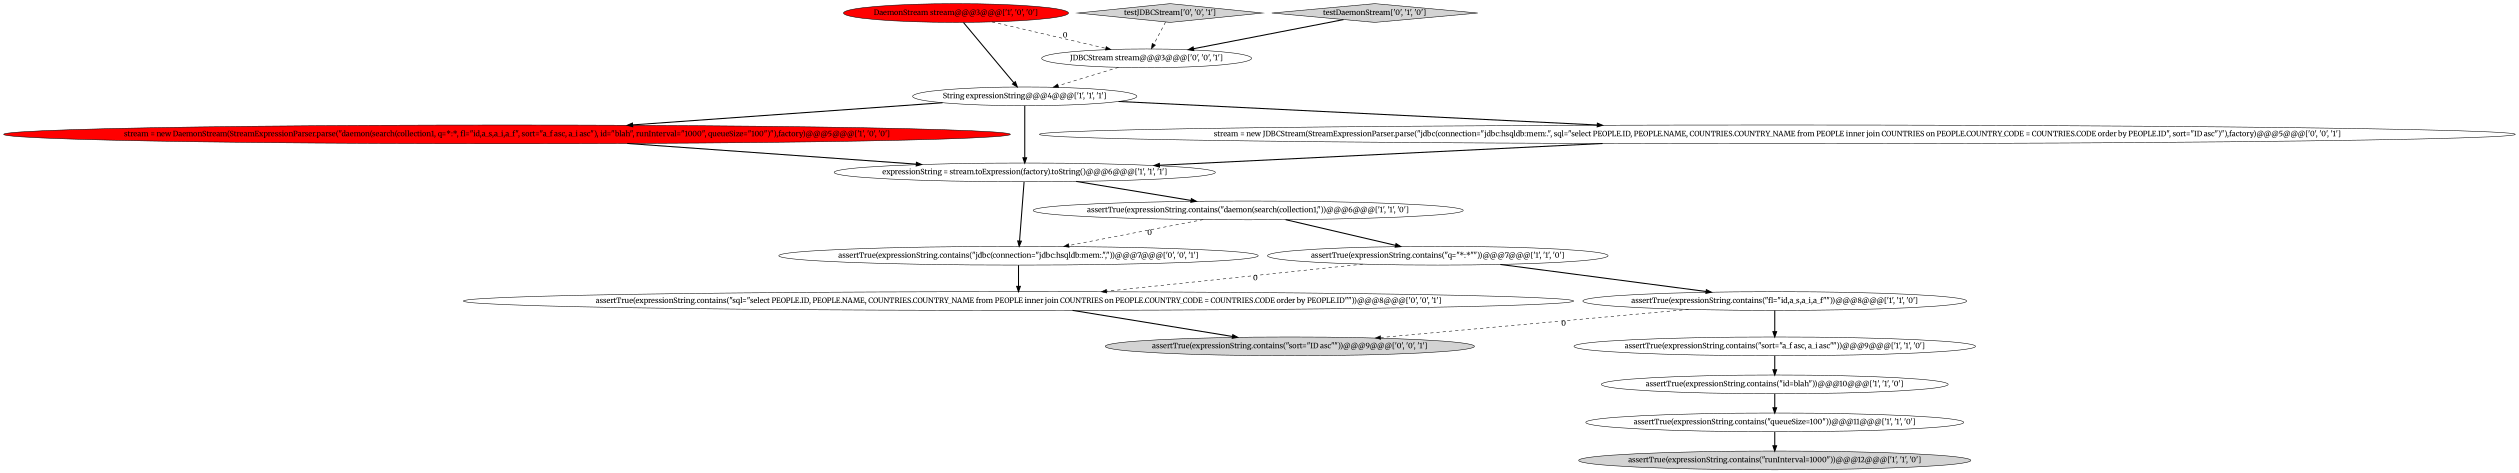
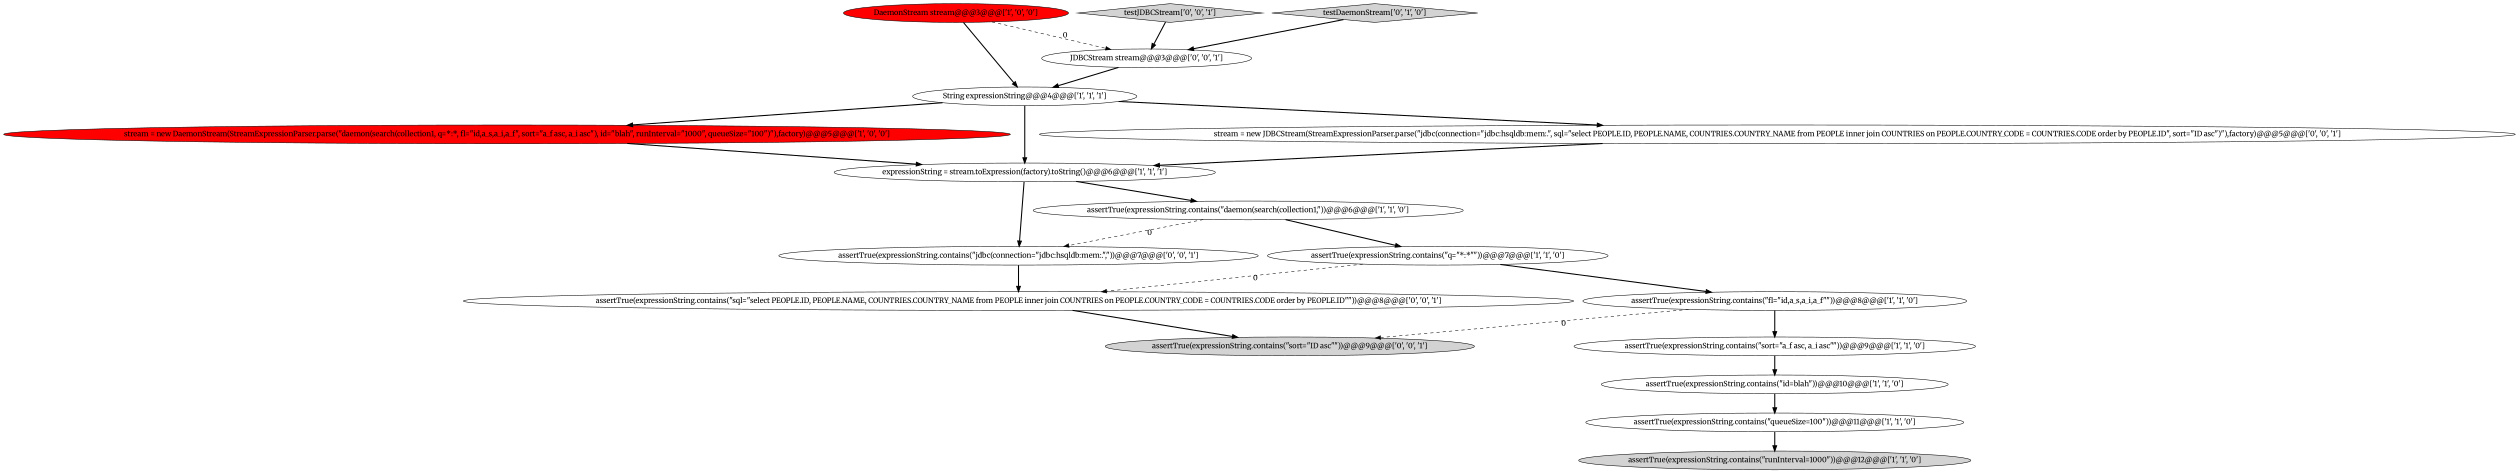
  digraph {
    fontname=Merriweather
    node [fillcolor=white fontname=Merriweather shape=ellipse style=filled]
    edge [fontname=Merriweather style=bold]
    n1 [label="assertTrue(expressionString.contains(\"sql=\"select PEOPLE.ID, PEOPLE.NAME, COUNTRIES.COUNTRY_NAME from PEOPLE inner join COUNTRIES on PEOPLE.COUNTRY_CODE = COUNTRIES.CODE order by PEOPLE.ID\"\"))@@@8@@@['0', '0', '1']"]
    n2 [fillcolor=lightgray label="assertTrue(expressionString.contains(\"sort=\"ID asc\"\"))@@@9@@@['0', '0', '1']"]
    n3 [fillcolor=red label="stream = new DaemonStream(StreamExpressionParser.parse(\"daemon(search(collection1, q=*:*, fl=\"id,a_s,a_i,a_f\", sort=\"a_f asc, a_i asc\"), id=\"blah\", runInterval=\"1000\", queueSize=\"100\")\"),factory)@@@5@@@['1', '0', '0']"]
    n4 [label="expressionString = stream.toExpression(factory).toString()@@@6@@@['1', '1', '1']"]
    n5 [label="assertTrue(expressionString.contains(\"daemon(search(collection1,\"))@@@6@@@['1', '1', '0']"]
    n6 [label="assertTrue(expressionString.contains(\"jdbc(connection=\"jdbc:hsqldb:mem:.\",\"))@@@7@@@['0', '0', '1']"]
    n7 [fillcolor=lightgray label="assertTrue(expressionString.contains(\"runInterval=1000\"))@@@12@@@['1', '1', '0']"]
    n8 [fillcolor=lightgray label="testDaemonStream['0', '1', '0']" shape=diamond]
    n9 [label="JDBCStream stream@@@3@@@['0', '0', '1']"]
    n10 [label="String expressionString@@@4@@@['1', '1', '1']"]
    n11 [label="stream = new JDBCStream(StreamExpressionParser.parse(\"jdbc(connection=\"jdbc:hsqldb:mem:.\", sql=\"select PEOPLE.ID, PEOPLE.NAME, COUNTRIES.COUNTRY_NAME from PEOPLE inner join COUNTRIES on PEOPLE.COUNTRY_CODE = COUNTRIES.CODE order by PEOPLE.ID\", sort=\"ID asc\")\"),factory)@@@5@@@['0', '0', '1']"]
    n12 [fillcolor=red label="DaemonStream stream@@@3@@@['1', '0', '0']"]
    n13 [label="assertTrue(expressionString.contains(\"q=\"*:*\"\"))@@@7@@@['1', '1', '0']"]
    n14 [label="assertTrue(expressionString.contains(\"queueSize=100\"))@@@11@@@['1', '1', '0']"]
    n15 [label="assertTrue(expressionString.contains(\"id=blah\"))@@@10@@@['1', '1', '0']"]
    n16 [label="assertTrue(expressionString.contains(\"fl=\"id,a_s,a_i,a_f\"\"))@@@8@@@['1', '1', '0']"]
    n17 [fillcolor=lightgray label="testJDBCStream['0', '0', '1']" shape=diamond]
    n18 [label="assertTrue(expressionString.contains(\"sort=\"a_f asc, a_i asc\"\"))@@@9@@@['1', '1', '0']"]
    n1 -> n2
    n3 -> n4
    n4 -> n5
    n4 -> n6
    n5 -> n6 [label=0 style=dashed]
    n5 -> n13
    n6 -> n1
    n8 -> n9
-   n9 -> n10 [style=dashed]
+   n9 -> n10
    n10 -> n3
    n10 -> n4
    n10 -> n11
    n11 -> n4
    n12 -> n9 [label=0 style=dashed]
    n12 -> n10
    n13 -> n1 [label=0 style=dashed]
    n13 -> n16
    n14 -> n7
    n15 -> n14
    n16 -> n2 [label=0 style=dashed]
    n16 -> n18
-   n17 -> n9 [style=dashed]
+   n17 -> n9
    n18 -> n15
  }
